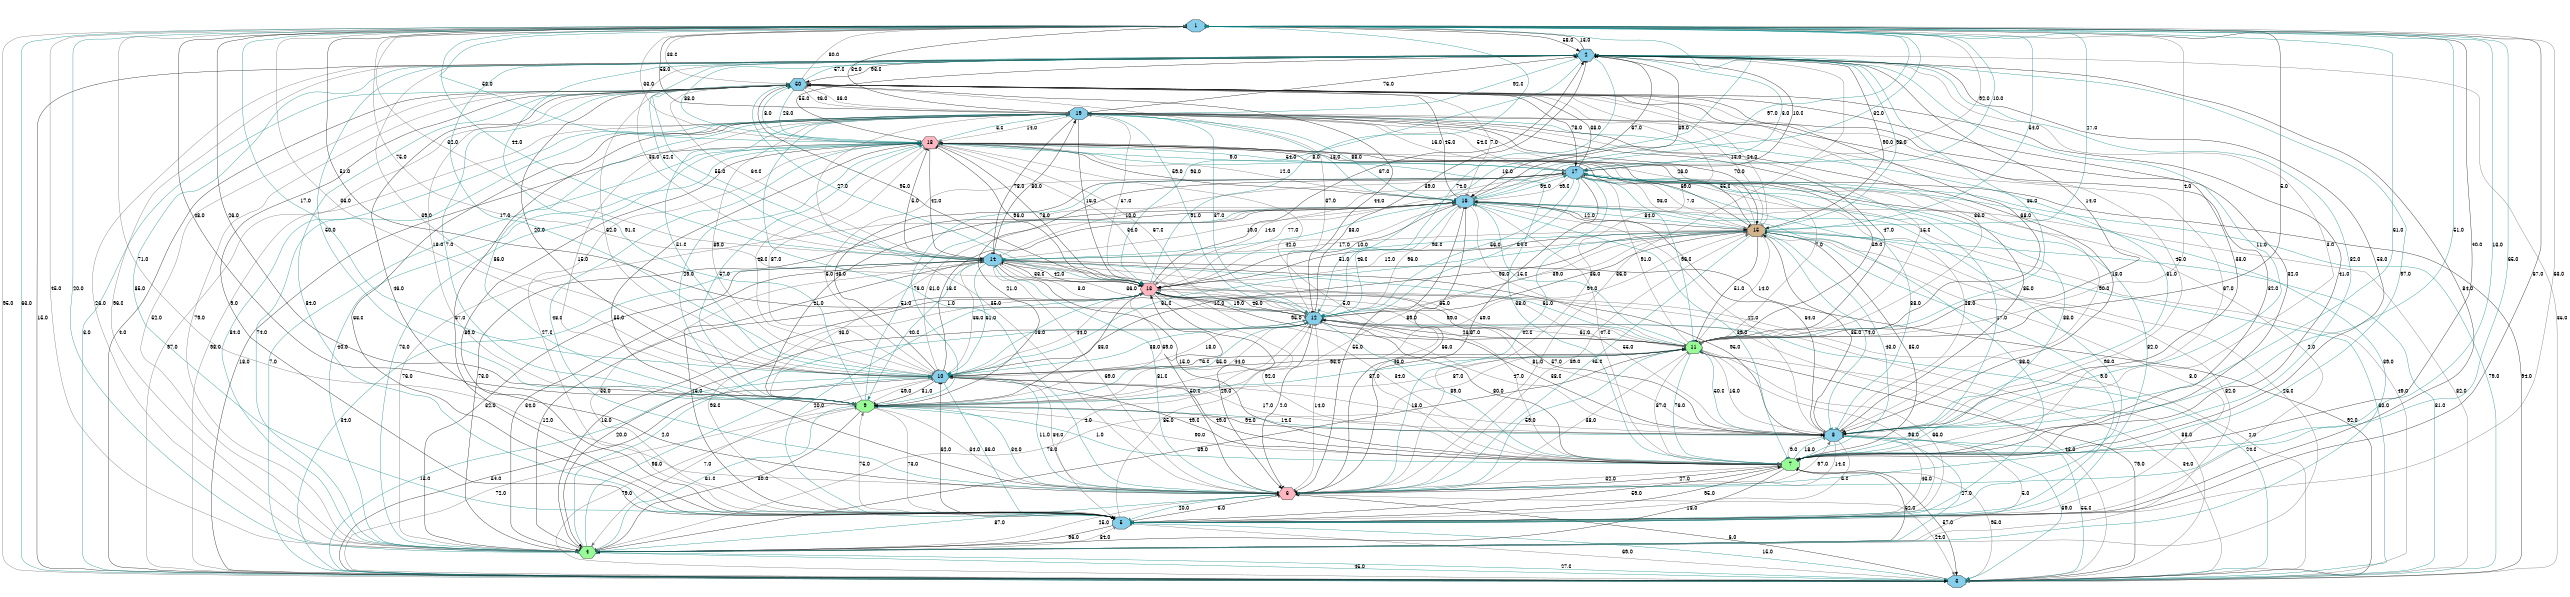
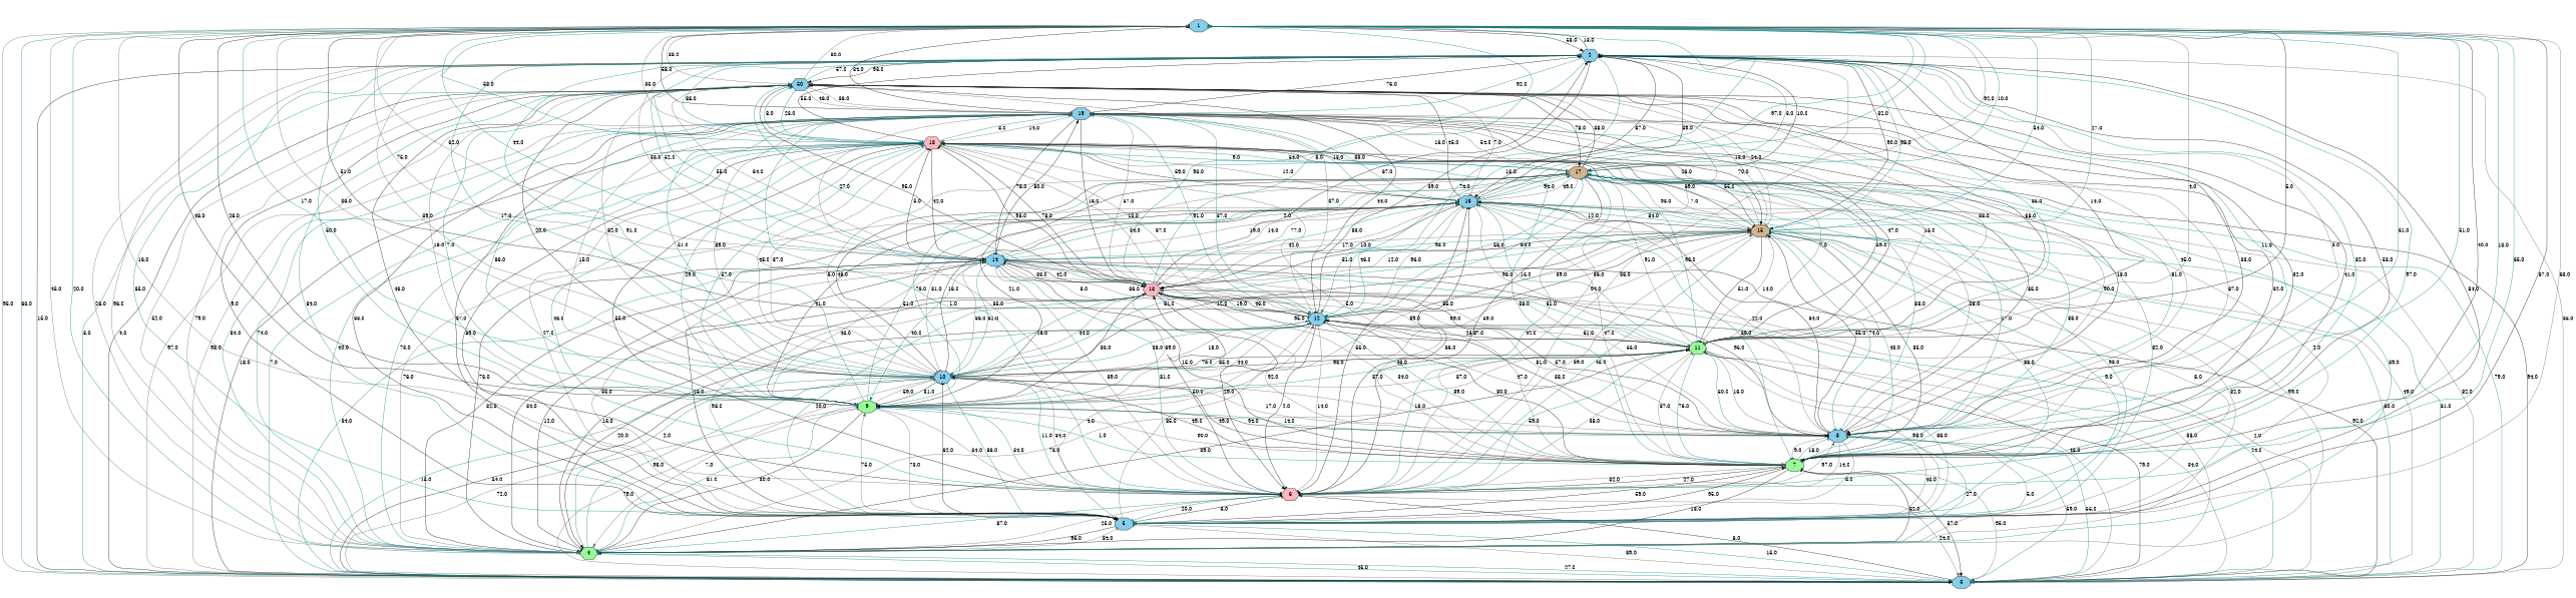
  strict digraph {
    node [fillcolor=skyblue shape=octagon style=filled]
    edge [arrowhead=normal color=gray40]
    n1 [label=1]
    n2 [label=2 shape=hexagon]
    n3 [label=3]
    n4 [fillcolor=palegreen label=4 shape=hexagon]
    n5 [label=5]
    n6 [fillcolor=lightpink label=6 shape=hexagon]
    n7 [fillcolor=palegreen label=7]
    n8 [label=8]
    n9 [fillcolor=palegreen label=9]
    n10 [label=10 shape=hexagon]
    n11 [fillcolor=palegreen label=11 shape=hexagon]
    n12 [label=12 shape=hexagon]
    n13 [fillcolor=lightpink label=13 shape=hexagon]
    n14 [label=14]
    n15 [fillcolor=tan label=15]
    n16 [label=16]
-   n17 [label=17]
+   n17 [fillcolor=tan label=17]
    n18 [fillcolor=lightpink label=18 shape=hexagon]
    n19 [label=19]
    n20 [label=50 shape=hexagon]
    n1 -> n2 [color=black label=58.0]
    n1 -> n3 [label=95.0]
    n1 -> n4 [label=45.0]
    n1 -> n5 [arrowhead=tee color=black label=67.0]
-   n1 -> n6 [arrowhead=tee label=71.0]
+   n1 -> n6 [arrowhead=tee label=16.0]
    n1 -> n7 [arrowhead=tee color=black label=40.0]
    n1 -> n8 [color=teal label=51.0]
    n1 -> n9 [color=black label=26.0]
    n1 -> n10 [label=36.0]
    n1 -> n11 [arrowhead=tee color=black label=5.0]
    n1 -> n12 [color=teal label=13.0]
    n1 -> n13 [label=75.0]
    n1 -> n14 [arrowhead=tee label=32.0]
    n1 -> n15 [arrowhead=tee color=teal label=54.0]
    n1 -> n16 [color=teal label=97.0]
    n1 -> n17 [label=92.0]
    n1 -> n18 [color=teal label=58.0]
    n1 -> n19 [arrowhead=tee color=black label=58.0]
    n1 -> n20 [label=38.0]
    n2 -> n1 [arrowhead=tee color=black label=13.0]
    n2 -> n3 [arrowhead=tee label=35.0]
    n2 -> n4 [label=26.0]
    n2 -> n5 [color=teal label=85.0]
    n2 -> n6 [arrowhead=tee label=36.0]
    n2 -> n7 [arrowhead=tee color=teal label=82.0]
    n2 -> n8 [arrowhead=tee label=3.0]
    n2 -> n9 [color=teal label=50.0]
    n2 -> n10 [label=39.0]
    n2 -> n11 [arrowhead=tee color=teal label=85.0]
    n2 -> n12 [color=teal label=74.0]
    n2 -> n13 [color=teal label=93.0]
    n2 -> n14 [color=teal label=52.0]
    n2 -> n15 [color=black label=90.0]
    n2 -> n16 [color=black label=67.0]
    n2 -> n17 [color=teal label=3.0]
    n2 -> n18 [arrowhead=tee color=teal label=88.0]
    n2 -> n19 [color=teal label=92.0]
    n2 -> n20 [color=black label=93.0]
    n3 -> n1 [color=teal label=63.0]
    n3 -> n2 [arrowhead=tee color=black label=15.0]
    n3 -> n4 [color=teal label=45.0]
    n3 -> n5 [arrowhead=tee label=69.0]
    n3 -> n6 [color=black label=6.0]
    n3 -> n7 [arrowhead=tee label=95.0]
    n3 -> n8 [arrowhead=tee color=teal label=55.0]
    n3 -> n9 [arrowhead=tee label=72.0]
    n3 -> n10 [arrowhead=tee color=black label=54.0]
    n3 -> n11 [label=34.0]
    n3 -> n12 [arrowhead=tee color=teal label=24.0]
    n3 -> n13 [arrowhead=tee label=88.0]
    n3 -> n14 [color=teal label=34.0]
    n3 -> n15 [arrowhead=tee color=teal label=81.0]
    n3 -> n16 [label=82.0]
    n3 -> n17 [arrowhead=tee color=black label=94.0]
    n3 -> n18 [color=black label=18.0]
    n3 -> n19 [label=97.0]
    n3 -> n20 [arrowhead=tee color=teal label=3.0]
    n4 -> n1 [arrowhead=tee color=teal label=20.0]
    n4 -> n2 [arrowhead=tee label=96.0]
    n4 -> n3 [color=teal label=27.0]
    n4 -> n5 [arrowhead=tee label=84.0]
    n4 -> n6 [label=25.0]
    n4 -> n7 [arrowhead=tee color=black label=62.0]
    n4 -> n8 [arrowhead=tee label=5.0]
    n4 -> n9 [arrowhead=tee color=teal label=61.0]
    n4 -> n10 [color=teal label=98.0]
    n4 -> n11 [color=black label=39.0]
    n4 -> n12 [arrowhead=tee color=teal label=2.0]
    n4 -> n13 [color=black label=13.0]
    n4 -> n14 [arrowhead=tee color=black label=32.0]
    n4 -> n15 [arrowhead=tee label=82.0]
    n4 -> n16 [arrowhead=tee color=black label=73.0]
    n4 -> n18 [arrowhead=tee color=teal label=40.0]
    n4 -> n19 [color=teal label=74.0]
    n4 -> n20 [arrowhead=tee label=79.0]
    n5 -> n1 [arrowhead=tee label=63.0]
    n5 -> n2 [arrowhead=tee color=black label=84.0]
    n5 -> n3 [color=teal label=15.0]
    n5 -> n4 [arrowhead=tee color=black label=96.0]
    n5 -> n6 [arrowhead=tee color=black label=6.0]
    n5 -> n7 [color=black label=59.0]
    n5 -> n8 [arrowhead=tee label=43.0]
    n5 -> n9 [label=75.0]
    n5 -> n10 [arrowhead=tee color=black label=62.0]
    n5 -> n11 [arrowhead=tee label=98.0]
    n5 -> n12 [label=85.0]
    n5 -> n13 [color=teal label=20.0]
    n5 -> n14 [color=black label=15.0]
    n5 -> n15 [arrowhead=tee label=8.0]
    n5 -> n16 [color=teal label=98.0]
    n5 -> n17 [label=2.0]
    n5 -> n18 [label=27.0]
    n5 -> n19 [color=black label=63.0]
    n5 -> n20 [color=teal label=84.0]
    n6 -> n1 [arrowhead=tee color=teal label=65.0]
    n6 -> n2 [color=teal label=97.0]
    n6 -> n3 [label=24.0]
    n6 -> n4 [arrowhead=tee color=teal label=87.0]
    n6 -> n5 [arrowhead=tee color=teal label=20.0]
    n6 -> n7 [arrowhead=tee label=32.0]
    n6 -> n8 [label=97.0]
    n6 -> n9 [color=teal label=34.0]
    n6 -> n10 [label=84.0]
    n6 -> n11 [arrowhead=tee color=teal label=59.0]
    n6 -> n12 [arrowhead=tee label=14.0]
    n6 -> n13 [color=black label=50.0]
    n6 -> n14 [arrowhead=tee color=teal label=81.0]
    n6 -> n15 [label=89.0]
    n6 -> n16 [arrowhead=tee color=black label=66.0]
    n6 -> n17 [arrowhead=tee color=teal label=42.0]
    n6 -> n18 [color=teal label=48.0]
    n6 -> n19 [color=teal label=1.0]
    n6 -> n20 [label=94.0]
    n7 -> n1 [color=teal label=13.0]
    n7 -> n2 [color=black label=53.0]
    n7 -> n3 [color=black label=57.0]
    n7 -> n4 [color=black label=18.0]
    n7 -> n5 [color=black label=95.0]
    n7 -> n6 [arrowhead=tee color=black label=27.0]
    n7 -> n8 [arrowhead=tee color=teal label=18.0]
    n7 -> n9 [label=90.0]
    n7 -> n10 [color=black label=49.0]
    n7 -> n11 [arrowhead=tee label=87.0]
    n7 -> n12 [arrowhead=tee color=black label=80.0]
    n7 -> n13 [label=34.0]
    n7 -> n14 [arrowhead=tee label=46.0]
    n7 -> n15 [arrowhead=tee color=black label=85.0]
    n7 -> n16 [label=47.0]
    n7 -> n17 [color=teal label=17.0]
    n7 -> n18 [color=teal label=38.0]
    n7 -> n19 [color=black label=32.0]
    n7 -> n20 [arrowhead=tee color=black label=41.0]
    n8 -> n1 [color=teal label=61.0]
    n8 -> n2 [color=teal label=11.0]
    n8 -> n3 [color=teal label=69.0]
    n8 -> n4 [arrowhead=tee color=teal label=27.0]
    n8 -> n5 [arrowhead=tee label=6.0]
    n8 -> n6 [label=14.0]
    n8 -> n7 [arrowhead=tee label=9.0]
    n8 -> n9 [color=teal label=14.0]
    n8 -> n10 [label=17.0]
    n8 -> n11 [arrowhead=tee color=teal label=50.0]
    n8 -> n12 [color=black label=38.0]
    n8 -> n13 [label=81.0]
    n8 -> n14 [arrowhead=tee label=55.0]
    n8 -> n15 [color=black label=35.0]
    n8 -> n16 [color=black label=64.0]
    n8 -> n17 [label=28.0]
    n8 -> n18 [arrowhead=tee color=black label=85.0]
    n8 -> n19 [color=teal label=81.0]
    n8 -> n20 [arrowhead=tee label=45.0]
    n9 -> n1 [color=black label=48.0]
    n9 -> n2 [color=teal label=91.0]
    n9 -> n3 [label=79.0]
    n9 -> n4 [arrowhead=tee color=black label=30.0]
    n9 -> n5 [arrowhead=tee label=73.0]
    n9 -> n6 [label=34.0]
    n9 -> n7 [color=teal label=1.0]
    n9 -> n8 [color=black label=94.0]
    n9 -> n10 [arrowhead=tee label=59.0]
    n9 -> n11 [arrowhead=tee label=87.0]
    n9 -> n12 [label=44.0]
    n9 -> n13 [label=69.0]
    n9 -> n14 [arrowhead=tee label=43.0]
    n9 -> n15 [arrowhead=tee label=59.0]
    n9 -> n16 [color=teal label=51.0]
    n9 -> n17 [color=teal label=76.0]
    n9 -> n18 [color=teal label=57.0]
    n9 -> n19 [color=teal label=86.0]
    n9 -> n20 [color=teal label=7.0]
    n10 -> n1 [arrowhead=tee color=teal label=17.0]
    n10 -> n2 [color=teal label=17.0]
    n10 -> n3 [color=teal label=15.0]
    n10 -> n4 [label=7.0]
    n10 -> n5 [color=teal label=86.0]
    n10 -> n6 [arrowhead=tee color=teal label=11.0]
    n10 -> n7 [color=black label=49.0]
    n10 -> n8 [arrowhead=tee label=18.0]
    n10 -> n9 [arrowhead=tee color=black label=31.0]
    n10 -> n11 [color=black label=76.0]
    n10 -> n12 [label=18.0]
    n10 -> n13 [arrowhead=tee label=44.0]
    n10 -> n14 [arrowhead=tee label=36.0]
    n10 -> n15 [arrowhead=tee color=black label=12.0]
    n10 -> n16 [color=black label=16.0]
    n10 -> n17 [color=black label=48.0]
    n10 -> n18 [arrowhead=tee label=87.0]
    n10 -> n19 [arrowhead=tee label=89.0]
    n10 -> n20 [color=black label=20.0]
    n11 -> n1 [label=4.0]
    n11 -> n2 [arrowhead=tee color=black label=14.0]
    n11 -> n3 [color=black label=79.0]
    n11 -> n4 [arrowhead=tee label=73.0]
    n11 -> n5 [arrowhead=tee label=66.0]
    n11 -> n6 [label=38.0]
    n11 -> n7 [color=teal label=76.0]
    n11 -> n8 [arrowhead=tee label=16.0]
    n11 -> n9 [arrowhead=tee color=teal label=87.0]
    n11 -> n10 [color=black label=93.0]
    n11 -> n12 [color=black label=23.0]
    n11 -> n13 [label=99.0]
    n11 -> n14 [arrowhead=tee color=teal label=61.0]
    n11 -> n15 [arrowhead=tee label=14.0]
    n11 -> n16 [arrowhead=tee color=teal label=15.0]
    n11 -> n17 [arrowhead=tee label=91.0]
    n11 -> n18 [color=black label=59.0]
    n11 -> n19 [color=black label=47.0]
    n11 -> n20 [color=black label=68.0]
    n12 -> n1 [arrowhead=tee color=black label=51.0]
    n12 -> n2 [arrowhead=tee color=black label=39.0]
    n12 -> n3 [label=43.0]
    n12 -> n4 [color=black label=20.0]
    n12 -> n5 [label=4.0]
    n12 -> n6 [arrowhead=tee color=black label=2.0]
    n12 -> n7 [color=teal label=89.0]
    n12 -> n8 [label=47.0]
    n12 -> n9 [color=teal label=65.0]
    n12 -> n10 [arrowhead=tee color=teal label=38.0]
    n12 -> n11 [arrowhead=tee label=61.0]
    n12 -> n13 [color=teal label=19.0]
    n12 -> n14 [arrowhead=tee label=36.0]
    n12 -> n15 [label=39.0]
    n12 -> n16 [arrowhead=tee label=96.0]
    n12 -> n17 [arrowhead=tee color=teal label=64.0]
    n12 -> n18 [arrowhead=tee label=34.0]
    n12 -> n19 [arrowhead=tee color=teal label=91.0]
    n12 -> n20 [label=37.0]
    n13 -> n1 [arrowhead=tee color=teal label=8.0]
    n13 -> n2 [color=black label=67.0]
    n13 -> n3 [label=2.0]
    n13 -> n4 [arrowhead=tee color=black label=12.0]
    n13 -> n5 [label=98.0]
    n13 -> n6 [color=black label=29.0]
    n13 -> n7 [label=92.0]
    n13 -> n8 [arrowhead=tee color=black label=57.0]
    n13 -> n9 [arrowhead=tee color=black label=83.0]
    n13 -> n10 [arrowhead=tee color=teal label=16.0]
    n13 -> n11 [arrowhead=tee color=black label=95.0]
    n13 -> n12 [arrowhead=tee color=black label=46.0]
    n13 -> n14 [arrowhead=tee color=black label=42.0]
    n13 -> n15 [label=12.0]
    n13 -> n16 [label=42.0]
    n13 -> n17 [arrowhead=tee label=77.0]
    n13 -> n18 [arrowhead=tee color=black label=96.0]
    n13 -> n19 [label=57.0]
    n13 -> n20 [arrowhead=tee color=black label=95.0]
    n14 -> n1 [color=teal label=44.0]
    n14 -> n2 [label=33.0]
    n14 -> n3 [color=black label=92.0]
    n14 -> n4 [color=black label=34.0]
    n14 -> n5 [arrowhead=tee label=33.0]
    n14 -> n6 [arrowhead=tee label=69.0]
    n14 -> n7 [color=black label=15.0]
    n14 -> n8 [color=black label=95.0]
    n14 -> n9 [color=teal label=40.0]
    n14 -> n10 [color=teal label=61.0]
    n14 -> n11 [label=65.0]
    n14 -> n12 [arrowhead=tee label=8.0]
    n14 -> n13 [color=black label=33.0]
    n14 -> n15 [arrowhead=tee label=17.0]
    n14 -> n16 [arrowhead=tee label=19.0]
+   n14 -> n17 [color=teal label=2.0]
    n14 -> n18 [arrowhead=tee color=black label=5.0]
    n14 -> n19 [color=black label=80.0]
    n14 -> n20 [arrowhead=tee color=teal label=55.0]
    n15 -> n1 [arrowhead=tee color=teal label=27.0]
    n15 -> n2 [color=teal label=98.0]
    n15 -> n3 [color=teal label=60.0]
-   n15 -> n4 [arrowhead=tee label=26.0]
+   n15 -> n4 [arrowhead=tee label=99.0]
    n15 -> n5 [arrowhead=tee color=teal label=9.0]
    n15 -> n6 [color=teal label=45.0]
    n15 -> n7 [color=teal label=43.0]
    n15 -> n8 [arrowhead=tee color=teal label=74.0]
    n15 -> n9 [arrowhead=tee label=89.0]
    n15 -> n10 [arrowhead=tee color=teal label=61.0]
    n15 -> n11 [arrowhead=tee color=black label=51.0]
    n15 -> n12 [arrowhead=tee color=black label=36.0]
    n15 -> n13 [color=black label=51.0]
    n15 -> n14 [arrowhead=tee color=teal label=93.0]
    n15 -> n16 [arrowhead=tee color=teal label=84.0]
    n15 -> n17 [arrowhead=tee label=7.0]
    n15 -> n18 [color=black label=55.0]
    n15 -> n19 [arrowhead=tee label=26.0]
    n15 -> n20 [arrowhead=tee label=13.0]
    n16 -> n1 [arrowhead=tee color=teal label=32.0]
    n16 -> n2 [color=black label=39.0]
    n16 -> n3 [label=49.0]
    n16 -> n4 [label=76.0]
    n16 -> n5 [color=teal label=88.0]
    n16 -> n6 [arrowhead=tee color=black label=55.0]
    n16 -> n7 [arrowhead=tee color=teal label=39.0]
    n16 -> n8 [arrowhead=tee label=22.0]
    n16 -> n9 [arrowhead=tee color=black label=41.0]
    n16 -> n10 [arrowhead=tee label=31.0]
    n16 -> n11 [arrowhead=tee label=98.0]
    n16 -> n12 [arrowhead=tee color=teal label=46.0]
    n16 -> n13 [color=black label=10.0]
    n16 -> n14 [color=teal label=83.0]
    n16 -> n15 [color=black label=12.0]
    n16 -> n17 [color=teal label=94.0]
    n16 -> n18 [arrowhead=tee label=12.0]
    n16 -> n19 [color=teal label=13.0]
    n16 -> n20 [color=black label=45.0]
    n17 -> n1 [arrowhead=tee color=teal label=10.0]
    n17 -> n2 [arrowhead=tee color=black label=10.0]
    n17 -> n3 [arrowhead=tee color=teal label=79.0]
    n17 -> n4 [arrowhead=tee color=teal label=39.0]
    n17 -> n5 [arrowhead=tee color=teal label=82.0]
    n17 -> n6 [arrowhead=tee color=black label=17.0]
    n17 -> n7 [color=teal label=88.0]
    n17 -> n8 [arrowhead=tee color=teal label=88.0]
    n17 -> n9 [color=black label=21.0]
    n17 -> n10 [arrowhead=tee label=6.0]
    n17 -> n11 [arrowhead=tee color=teal label=96.0]
    n17 -> n12 [arrowhead=tee color=teal label=56.0]
    n17 -> n13 [label=14.0]
    n17 -> n14 [arrowhead=tee label=10.0]
    n17 -> n15 [label=93.0]
    n17 -> n16 [arrowhead=tee label=49.0]
    n17 -> n18 [arrowhead=tee color=teal label=54.0]
    n17 -> n19 [arrowhead=tee label=54.0]
    n17 -> n20 [color=black label=38.0]
    n18 -> n1 [label=33.0]
    n18 -> n2 [arrowhead=tee color=black label=55.0]
    n18 -> n3 [color=teal label=7.0]
    n18 -> n4 [arrowhead=tee color=teal label=73.0]
    n18 -> n5 [color=black label=89.0]
    n18 -> n6 [arrowhead=tee color=black label=55.0]
    n18 -> n7 [label=5.0]
    n18 -> n8 [label=90.0]
    n18 -> n9 [color=teal label=29.0]
    n18 -> n10 [arrowhead=tee label=48.0]
    n18 -> n11 [label=7.0]
    n18 -> n12 [label=67.0]
    n18 -> n13 [color=black label=78.0]
    n18 -> n14 [color=black label=42.0]
    n18 -> n15 [arrowhead=tee color=black label=69.0]
    n18 -> n16 [arrowhead=tee color=black label=59.0]
    n18 -> n17 [color=teal label=9.0]
    n18 -> n19 [color=teal label=3.0]
    n18 -> n20 [color=teal label=8.0]
    n19 -> n1 [color=black label=34.0]
    n19 -> n2 [color=black label=76.0]
    n19 -> n3 [label=98.0]
    n19 -> n4 [arrowhead=tee color=teal label=84.0]
    n19 -> n5 [color=black label=67.0]
    n19 -> n6 [label=35.0]
    n19 -> n7 [arrowhead=tee label=67.0]
    n19 -> n8 [color=black label=18.0]
    n19 -> n9 [arrowhead=tee label=15.0]
    n19 -> n10 [color=teal label=51.0]
    n19 -> n11 [arrowhead=tee label=15.0]
    n19 -> n12 [color=teal label=37.0]
    n19 -> n13 [arrowhead=tee color=black label=16.0]
    n19 -> n14 [arrowhead=tee color=black label=78.0]
    n19 -> n15 [color=black label=70.0]
    n19 -> n16 [arrowhead=tee color=teal label=88.0]
    n19 -> n17 [label=16.0]
    n19 -> n18 [label=14.0]
    n19 -> n20 [arrowhead=tee label=36.0]
    n20 -> n1 [label=80.0]
    n20 -> n2 [arrowhead=tee color=teal label=57.0]
    n20 -> n3 [color=black label=4.0]
    n20 -> n4 [label=52.0]
    n20 -> n5 [arrowhead=tee color=black label=9.0]
    n20 -> n6 [arrowhead=tee color=black label=46.0]
    n20 -> n7 [color=black label=32.0]
    n20 -> n8 [color=black label=33.0]
    n20 -> n9 [arrowhead=tee label=18.0]
    n20 -> n10 [arrowhead=tee label=62.0]
    n20 -> n11 [arrowhead=tee label=33.0]
    n20 -> n12 [arrowhead=tee color=black label=44.0]
    n20 -> n13 [color=teal label=27.0]
    n20 -> n14 [arrowhead=tee label=64.0]
    n20 -> n15 [arrowhead=tee label=24.0]
    n20 -> n16 [arrowhead=tee label=7.0]
    n20 -> n17 [color=black label=78.0]
    n20 -> n18 [color=teal label=23.0]
    n20 -> n19 [label=46.0]
  }
